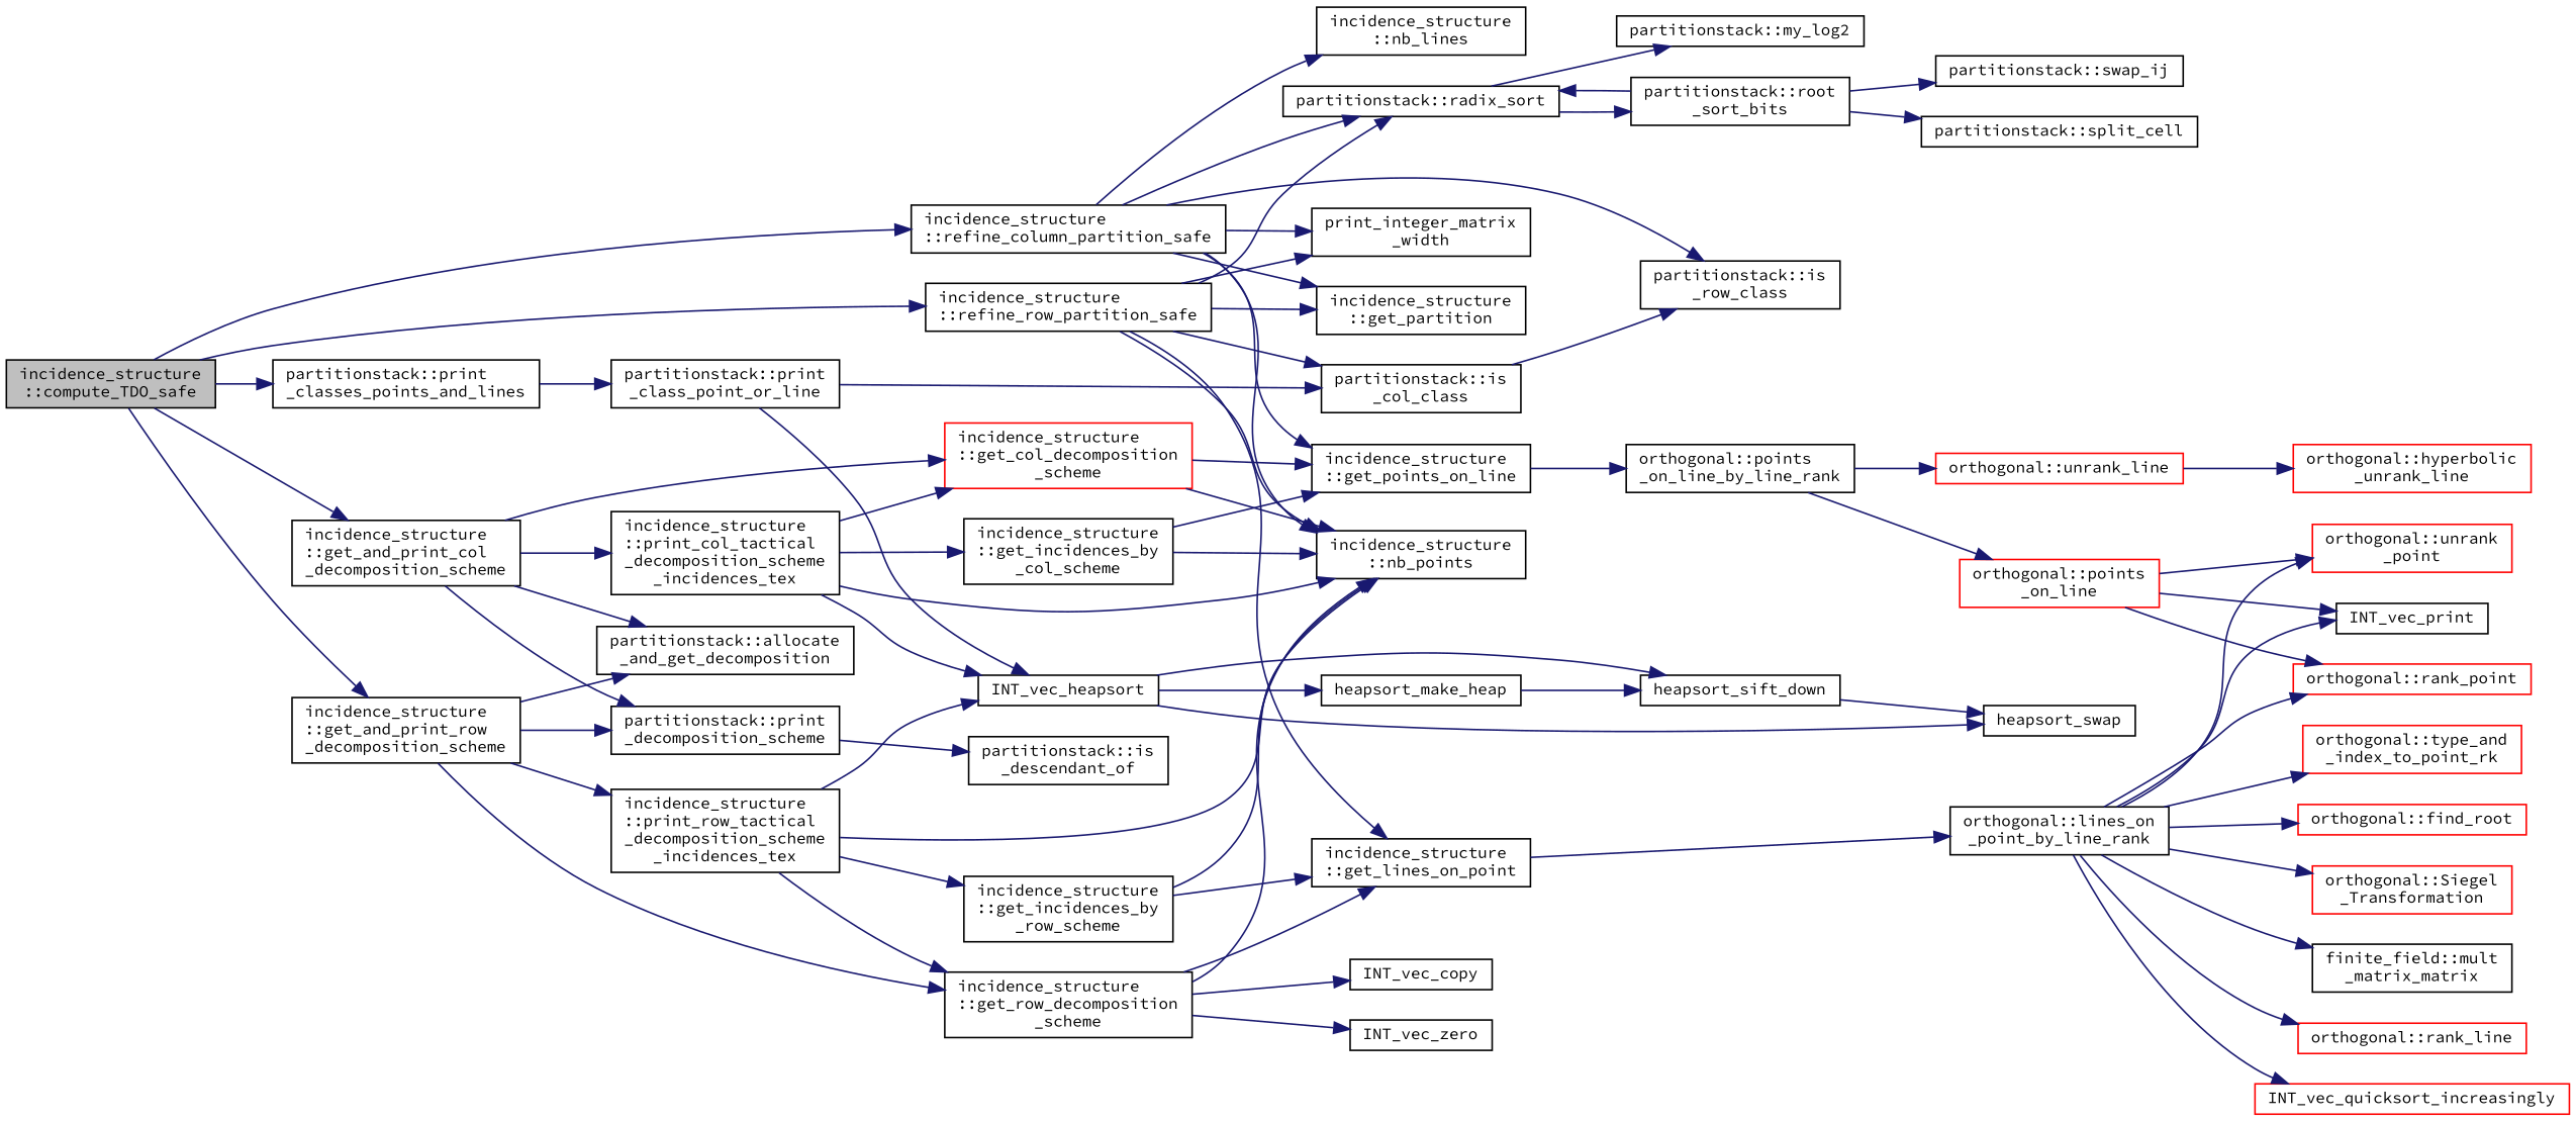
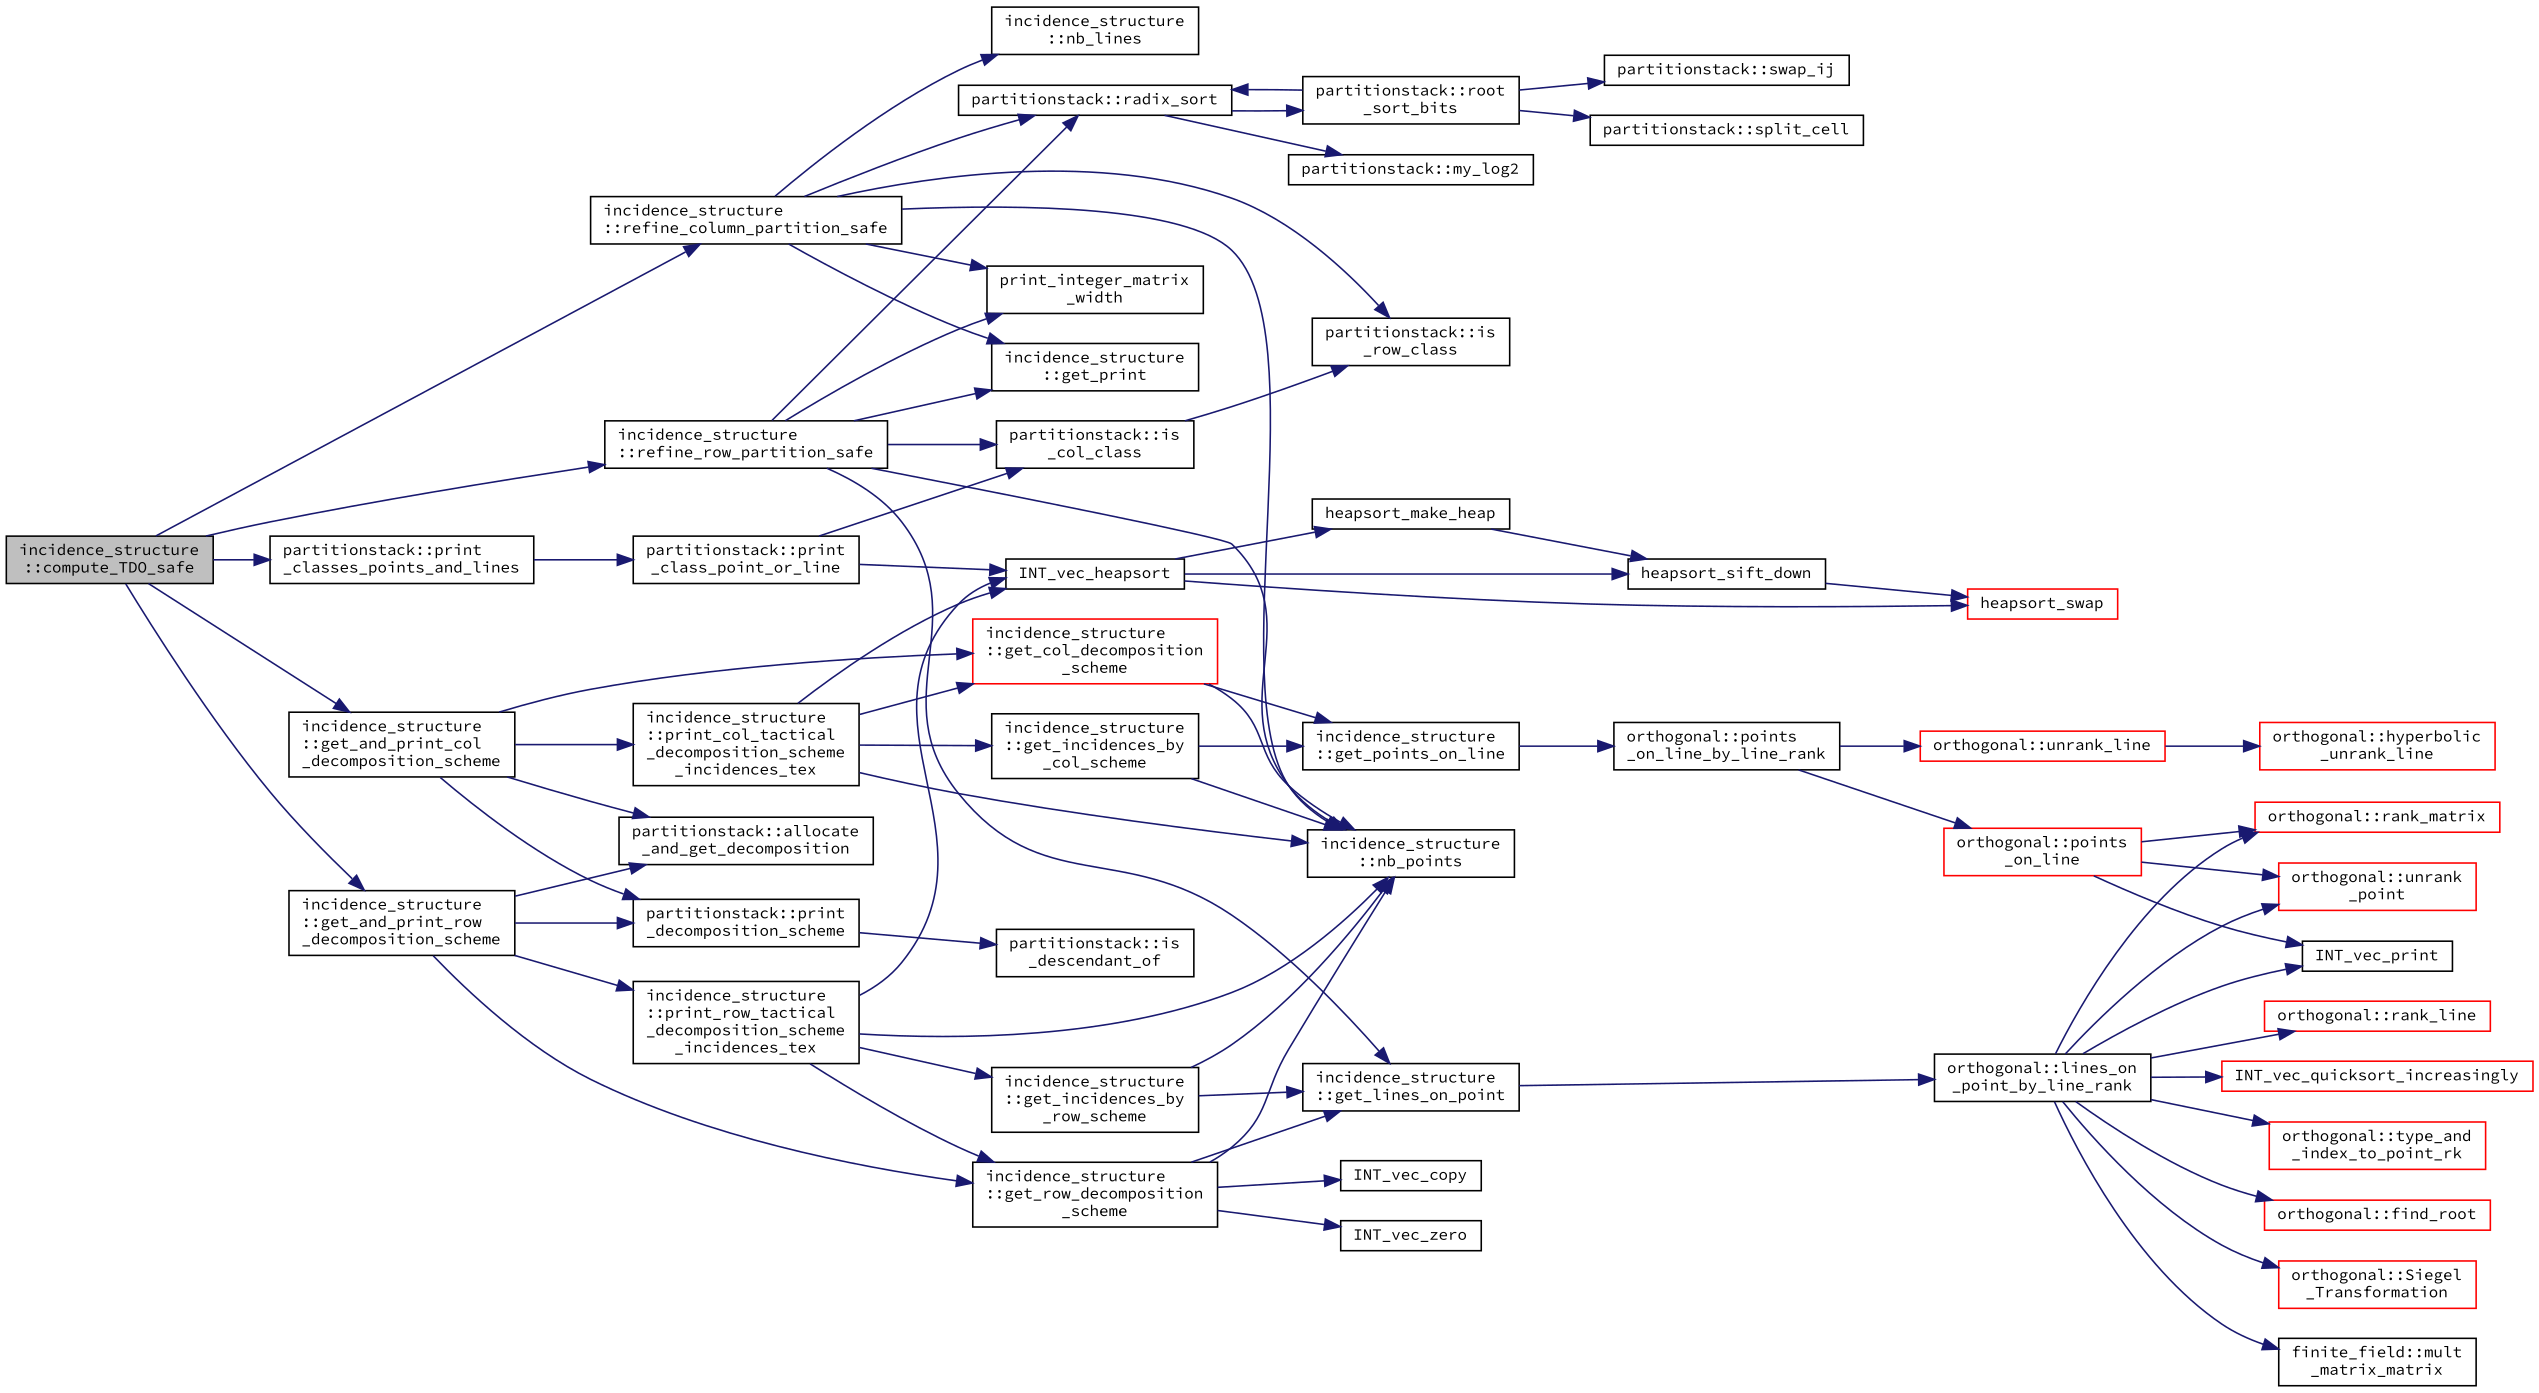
  digraph {
    fontname="Source Code Pro"
    rankdir=LR
    node [color=black fillcolor=white fontname="Source Code Pro" fontsize=10 shape=record style=filled]
    edge [color=midnightblue fontname="Source Code Pro" fontsize=10 labelfontname=Helvetica labelfontsize=10 style=solid]
    n1 [fillcolor=grey75 fontcolor=black height=0.2 label="incidence_structure\l::compute_TDO_safe" width=0.4]
    n2 [height=0.2 label="incidence_structure\l::refine_column_partition_safe" width=0.4]
    n3 [height=0.2 label="incidence_structure\l::refine_row_partition_safe" width=0.4]
    n4 [height=0.2 label="incidence_structure\l::get_and_print_col\l_decomposition_scheme" width=0.4]
    n5 [height=0.2 label="partitionstack::print\l_classes_points_and_lines" width=0.4]
    n6 [height=0.2 label="incidence_structure\l::get_and_print_row\l_decomposition_scheme" width=0.4]
-   n7 [height=0.2 label="incidence_structure\l::get_partition" width=0.4]
+   n7 [height=0.2 label="incidence_structure\l::get_print" width=0.4]
    n8 [height=0.2 label="partitionstack::is\l_row_class" width=0.4]
    n9 [height=0.2 label="incidence_structure\l::nb_points" width=0.4]
    n10 [height=0.2 label="incidence_structure\l::nb_lines" width=0.4]
    n11 [height=0.2 label="incidence_structure\l::get_points_on_line" width=0.4]
    n12 [height=0.2 label="print_integer_matrix\l_width" width=0.4]
    n13 [height=0.2 label="partitionstack::radix_sort" width=0.4]
    n14 [height=0.2 label="incidence_structure\l::get_lines_on_point" width=0.4]
    n15 [height=0.2 label="partitionstack::is\l_col_class" width=0.4]
    n16 [height=0.2 label="partitionstack::allocate\l_and_get_decomposition" width=0.4]
    n17 [color=red height=0.2 label="incidence_structure\l::get_col_decomposition\l_scheme" width=0.4]
    n18 [height=0.2 label="partitionstack::print\l_decomposition_scheme" width=0.4]
    n19 [height=0.2 label="incidence_structure\l::print_col_tactical\l_decomposition_scheme\l_incidences_tex" width=0.4]
    n20 [height=0.2 label="partitionstack::print\l_class_point_or_line" width=0.4]
    n21 [height=0.2 label="incidence_structure\l::get_row_decomposition\l_scheme" width=0.4]
    n22 [height=0.2 label="incidence_structure\l::print_row_tactical\l_decomposition_scheme\l_incidences_tex" width=0.4]
    n23 [height=0.2 label="orthogonal::points\l_on_line_by_line_rank" width=0.4]
    n24 [height=0.2 label="partitionstack::my_log2" width=0.4]
    n25 [height=0.2 label="partitionstack::root\l_sort_bits" width=0.4]
    n26 [color=red height=0.2 label="orthogonal::unrank_line" width=0.4]
    n27 [color=red height=0.2 label="orthogonal::points\l_on_line" width=0.4]
    n28 [color=red height=0.2 label="orthogonal::hyperbolic\l_unrank_line" width=0.4]
    n29 [color=red height=0.2 label="orthogonal::unrank\l_point" width=0.4]
    n30 [height=0.2 label=INT_vec_print width=0.4]
-   n31 [color=red height=0.2 label="orthogonal::rank_point" width=0.4]
+   n31 [color=red height=0.2 label="orthogonal::rank_matrix" width=0.4]
    n32 [height=0.2 label="partitionstack::swap_ij" width=0.4]
    n33 [height=0.2 label="partitionstack::split_cell" width=0.4]
    n34 [height=0.2 label="orthogonal::lines_on\l_point_by_line_rank" width=0.4]
    n35 [color=red height=0.2 label="orthogonal::type_and\l_index_to_point_rk" width=0.4]
    n36 [color=red height=0.2 label="orthogonal::find_root" width=0.4]
    n37 [color=red height=0.2 label="orthogonal::Siegel\l_Transformation" width=0.4]
    n38 [height=0.2 label="finite_field::mult\l_matrix_matrix" width=0.4]
    n39 [color=red height=0.2 label="orthogonal::rank_line" width=0.4]
    n40 [color=red height=0.2 label=INT_vec_quicksort_increasingly width=0.4]
    n41 [height=0.2 label="partitionstack::is\l_descendant_of" width=0.4]
    n42 [height=0.2 label="incidence_structure\l::get_incidences_by\l_col_scheme" width=0.4]
    n43 [height=0.2 label=INT_vec_heapsort width=0.4]
    n44 [height=0.2 label=heapsort_make_heap width=0.4]
    n45 [height=0.2 label=heapsort_sift_down width=0.4]
-   n46 [height=0.2 label=heapsort_swap width=0.4]
+   n46 [color=red height=0.2 label=heapsort_swap width=0.4]
    n47 [height=0.2 label=INT_vec_zero width=0.4]
    n48 [height=0.2 label=INT_vec_copy width=0.4]
    n49 [height=0.2 label="incidence_structure\l::get_incidences_by\l_row_scheme" width=0.4]
    n1 -> n2
    n1 -> n3
    n1 -> n4
    n1 -> n5
    n1 -> n6
    n2 -> n7
    n2 -> n8
    n2 -> n9
    n2 -> n10
-   n2 -> n11
    n2 -> n12
    n2 -> n13
    n3 -> n7
    n3 -> n9
    n3 -> n12
    n3 -> n13
    n3 -> n14
    n3 -> n15
    n4 -> n16
    n4 -> n17
    n4 -> n18
    n4 -> n19
    n5 -> n20
    n6 -> n16
    n6 -> n18
    n6 -> n21
    n6 -> n22
    n11 -> n23
    n13 -> n24
    n13 -> n25
    n14 -> n34
    n15 -> n8
    n17 -> n9
    n17 -> n11
    n18 -> n41
    n19 -> n9
    n19 -> n17
    n19 -> n42
    n19 -> n43
    n20 -> n15
    n20 -> n43
    n21 -> n9
    n21 -> n14
    n21 -> n47
    n21 -> n48
    n22 -> n9
    n22 -> n21
    n22 -> n43
    n22 -> n49
    n23 -> n26
    n23 -> n27
    n25 -> n13
    n25 -> n32
    n25 -> n33
    n26 -> n28
    n27 -> n29
    n27 -> n30
    n27 -> n31
    n34 -> n29
    n34 -> n30
    n34 -> n31
    n34 -> n35
    n34 -> n36
    n34 -> n37
    n34 -> n38
    n34 -> n39
    n34 -> n40
    n42 -> n9
    n42 -> n11
    n43 -> n44
    n43 -> n45
    n43 -> n46
    n44 -> n45
    n45 -> n46
    n49 -> n9
    n49 -> n14
  }
